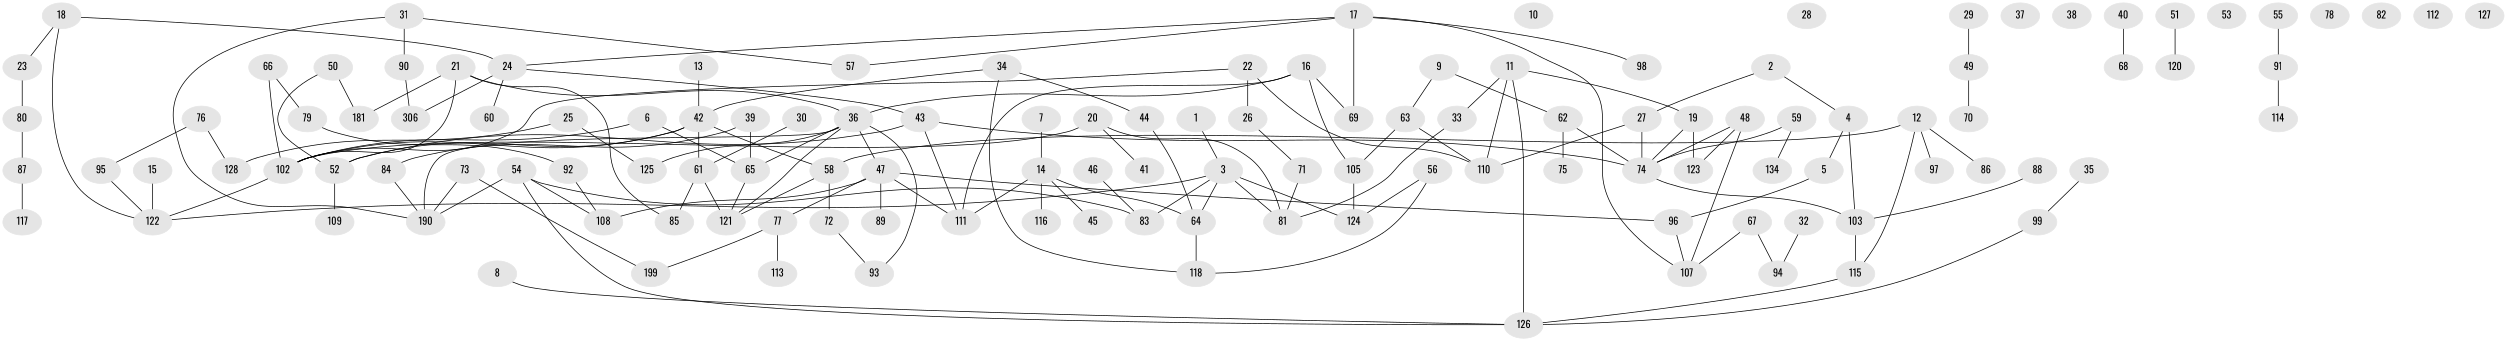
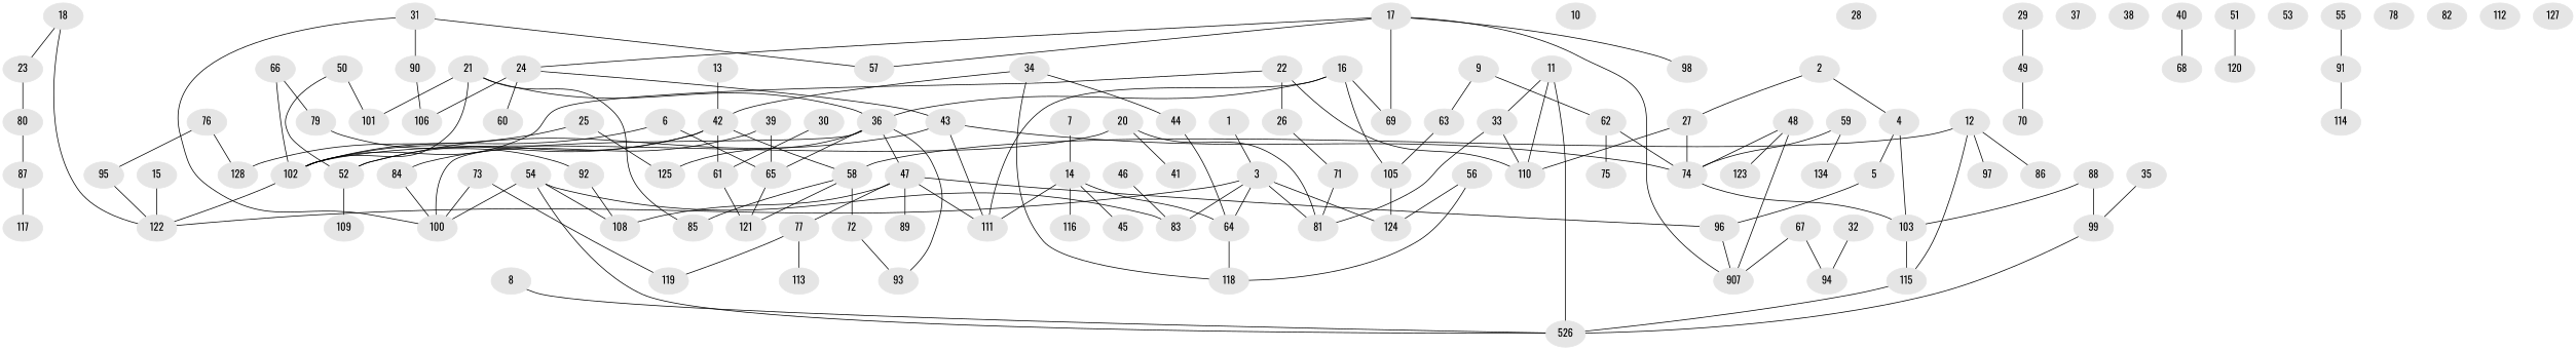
  graph {
    fontname=Oswald
    node [color=gray90 fontname=Oswald style=filled]
    edge [fontname=Oswald]
    1
    3
    64
    81
    83
    122
    124
    2
    4
    27
    5
    103
    110
    74
    118
    96
    115
-   107
+   107 [label=907]
    6
    65
    102
    121
    7
    14
    45
    111
    116
    8
-   126
+   126 [label=526]
    9
    62
    63
    75
    105
    10
    11
-   19
    33
    123
    12
    58
    86
    97
    85
    72
    13
    42
    61
    52
    15
    16
    36
    69
    125
-   100 [label=190]
+   100
    47
    93
    17
    24
    57
    98
    43
    60
-   106 [label=306]
+   106
    92
    108
    18
    23
    80
    20
    41
    21
-   101 [label=181]
+   101
    22
    26
    71
    87
    25
    128
    28
    29
    49
    70
    30
    31
    90
    32
    94
    34
    44
    35
    99
    77
    89
    37
    38
    39
    84
    40
    68
    109
    46
-   119 [label=199]
+   119
    113
    48
    50
    51
    120
    53
    54
    55
    91
    114
    56
    59
    n116 [label=134]
    66
    79
    67
    73
    76
    95
    78
    117
    82
    88
    112
    127
    1 -- 3
    3 -- 64
    3 -- 81
    3 -- 83
    3 -- 122
    3 -- 124
    64 -- 118
    2 -- 4
    2 -- 27
    4 -- 5
    4 -- 103
    27 -- 110
    27 -- 74
    5 -- 96
    103 -- 115
    74 -- 103
    96 -- 107
    115 -- 126
    6 -- 65
    6 -- 102
    65 -- 121
    102 -- 122
    7 -- 14
    14 -- 64
    14 -- 45
    14 -- 111
    14 -- 116
    8 -- 126
    9 -- 62
    9 -- 63
    62 -- 74
    62 -- 75
-   63 -- 110
+   33 -- 110
    63 -- 105
    105 -- 124
    11 -- 110
    11 -- 126
-   11 -- 19
    11 -- 33
-   19 -- 74
-   19 -- 123
    33 -- 81
    12 -- 115
    12 -- 58
    12 -- 86
    12 -- 97
    58 -- 121
-   61 -- 85
+   58 -- 85
    58 -- 72
    72 -- 93
    13 -- 42
    42 -- 102
    42 -- 58
    42 -- 61
    42 -- 52
    61 -- 121
    52 -- 109
    15 -- 122
    16 -- 111
    16 -- 105
    16 -- 36
    16 -- 69
    36 -- 65
-   36 -- 121
    36 -- 125
    36 -- 100
    36 -- 47
    36 -- 93
    47 -- 96
    47 -- 111
    47 -- 108
    47 -- 77
    47 -- 89
    17 -- 107
    17 -- 69
    17 -- 24
    17 -- 57
    17 -- 98
    24 -- 43
    24 -- 60
    24 -- 106
    43 -- 74
    43 -- 111
    43 -- 52
    92 -- 108
    18 -- 122
-   18 -- 24
    18 -- 23
    23 -- 80
    80 -- 87
    20 -- 81
    20 -- 102
    20 -- 41
    21 -- 102
    21 -- 85
    21 -- 36
    21 -- 101
    22 -- 110
    22 -- 102
    22 -- 26
    26 -- 71
    71 -- 81
    87 -- 117
    25 -- 125
    25 -- 128
    29 -- 49
    49 -- 70
    30 -- 61
    31 -- 100
    31 -- 57
    31 -- 90
    90 -- 106
    32 -- 94
    34 -- 118
    34 -- 42
    34 -- 44
    44 -- 64
    35 -- 99
    99 -- 126
    77 -- 119
    77 -- 113
    39 -- 65
    39 -- 84
    84 -- 100
    40 -- 68
    46 -- 83
    48 -- 74
    48 -- 107
    48 -- 123
    50 -- 52
    50 -- 101
    51 -- 120
    54 -- 83
    54 -- 126
    54 -- 100
    54 -- 108
    55 -- 91
    91 -- 114
    56 -- 124
    56 -- 118
    59 -- 74
    59 -- n116
    66 -- 102
    66 -- 79
    79 -- 92
    67 -- 107
    67 -- 94
    73 -- 100
    73 -- 119
    76 -- 128
    76 -- 95
    95 -- 122
    88 -- 103
+   88 -- 99
  }
